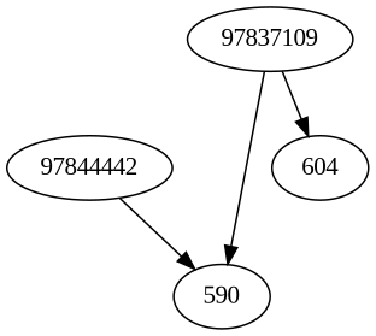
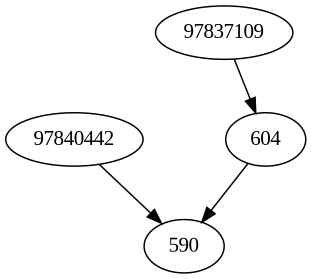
  strict digraph {
    fontname="Liberation Serif"
    node [fontname="Liberation Serif"]
    edge [fontname="Liberation Serif"]
-   97840442 [label=97844442]
+   97840442
    590
    97837109
    604
    97840442 -> 590
-   97837109 -> 590
+   604 -> 590
    97837109 -> 604
  }
